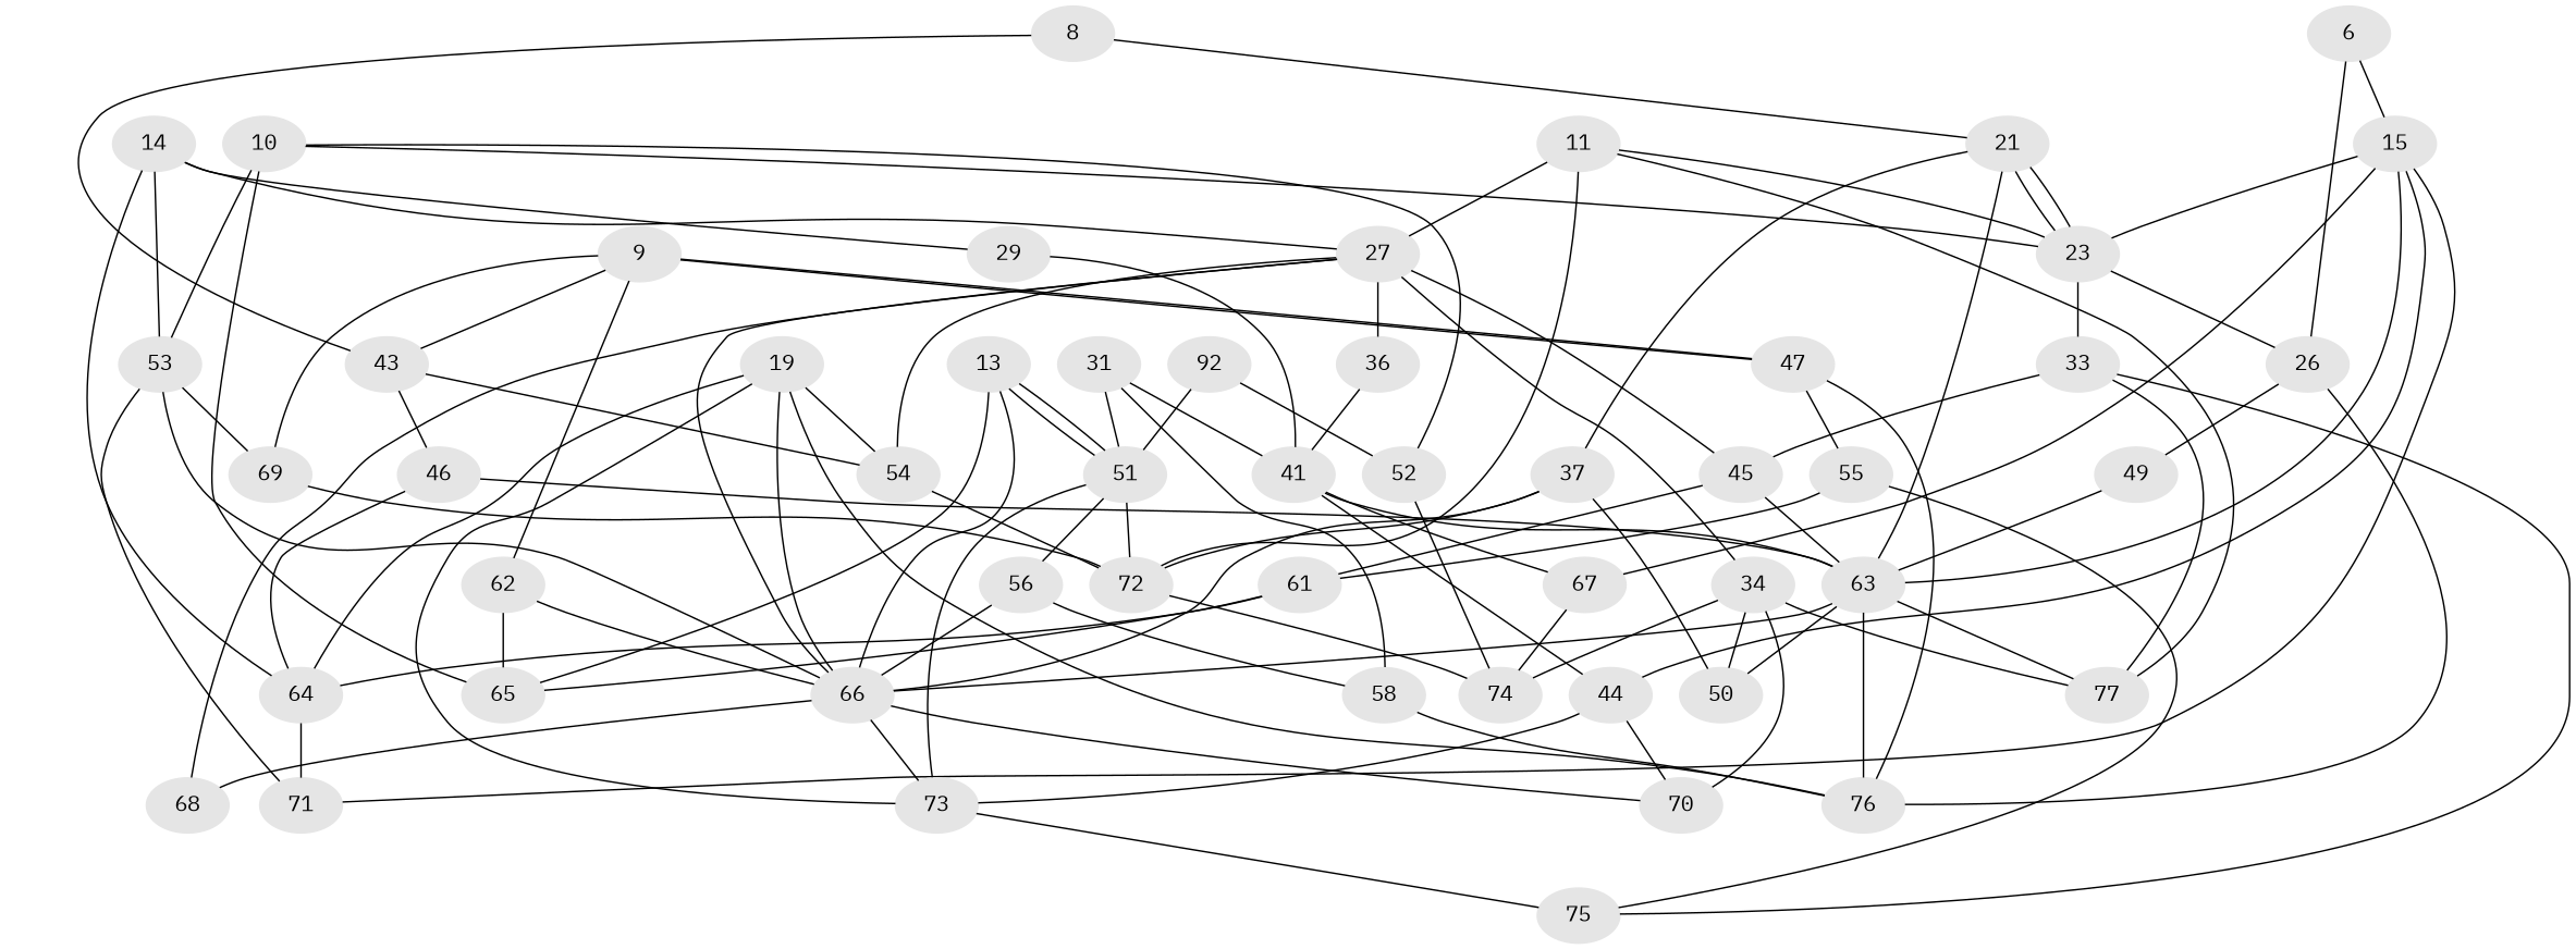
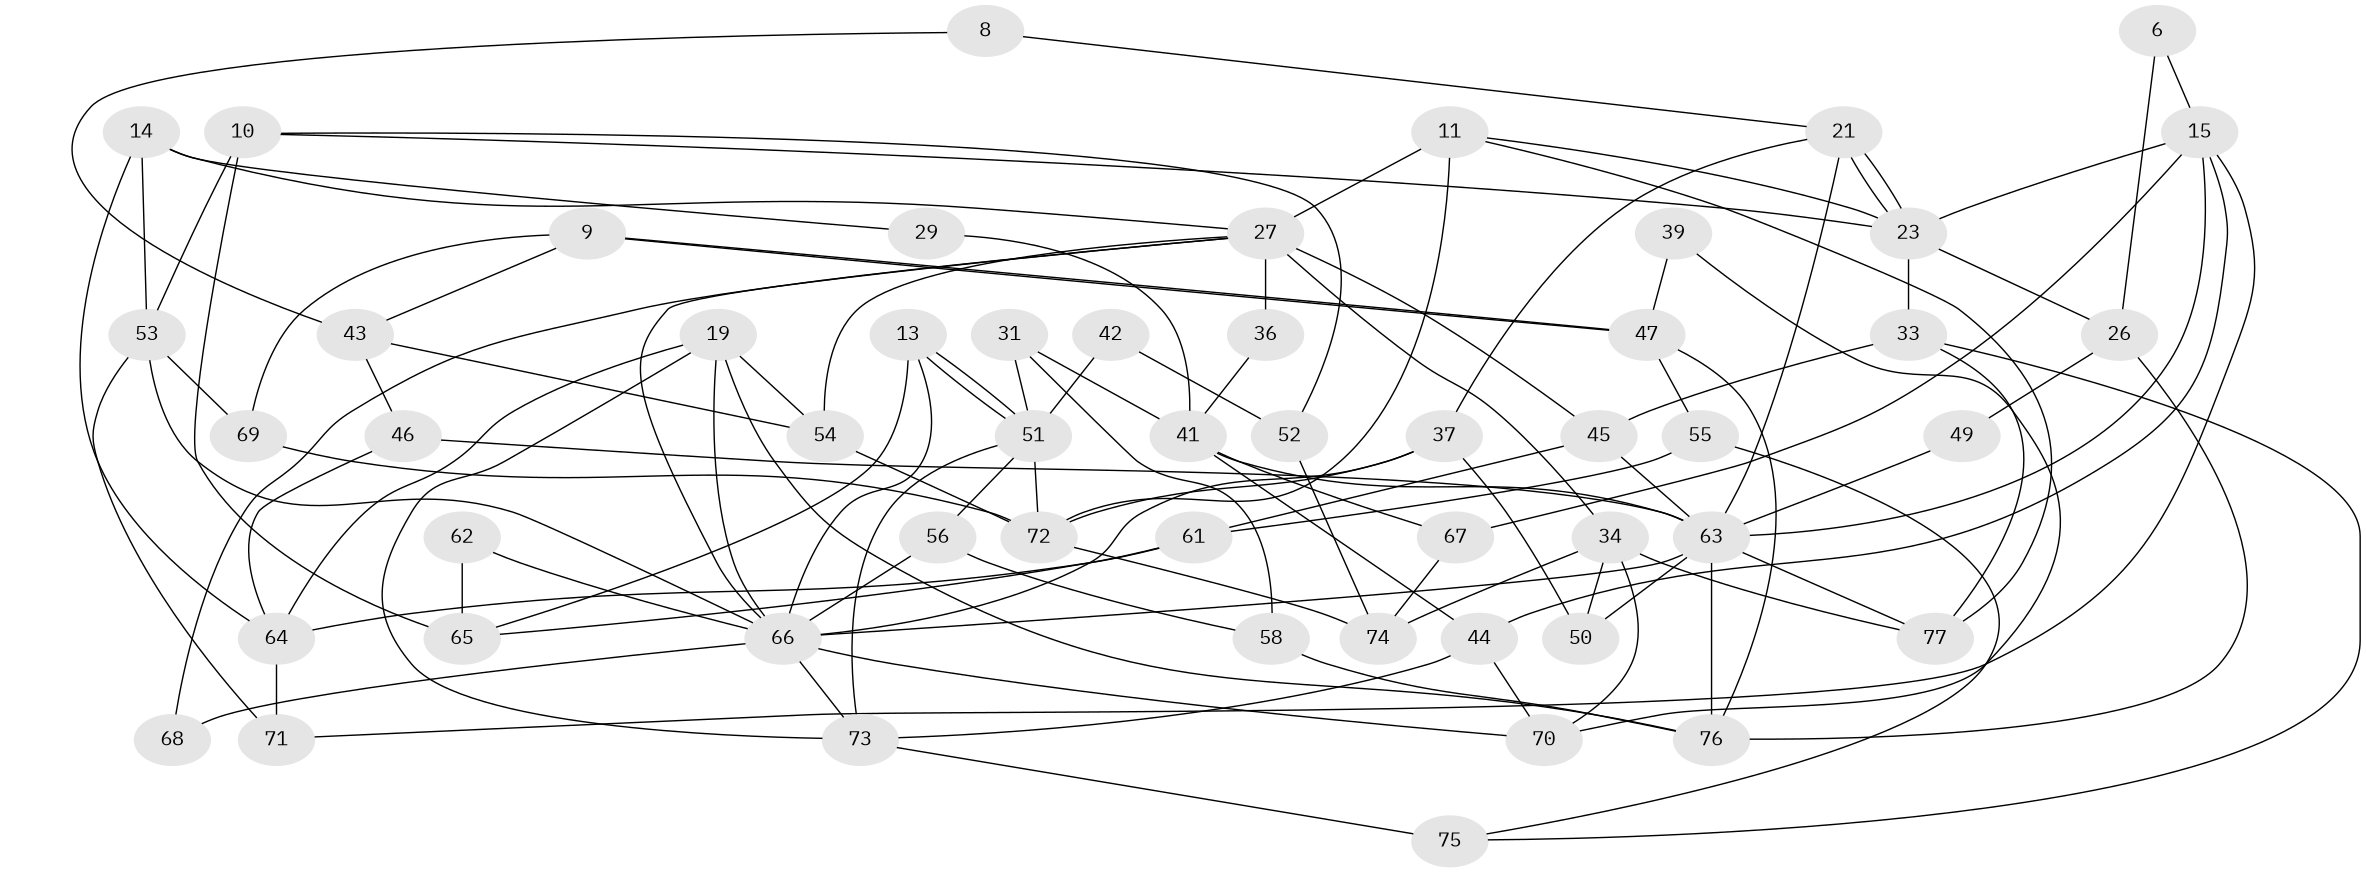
  graph {
    fontname="IBM Plex Mono"
    node [color=gray90 fontname="IBM Plex Mono" style=filled]
    edge [fontname="IBM Plex Mono"]
    15 [super="+2"]
    23
    67
    44
    63 [super="+40+28+24"]
    71
    6
    26
    76
    49 [super="+30"]
    21 [super="+18"]
    37
    8
    43
    54 [super="+48"]
    46
    9
    47
    62
    69
    55
    65 [super="+59"]
    66 [super="+5+60"]
    72
    10
    52
    53 [super="+7+35"]
    33
    74
    11
    27 [super="+25"]
    77
    34 [super="+1"]
    36
    68
    45
    13
    51 [super="+16"]
    29
    41
    73 [super="+3+32"]
    56 [super="+20"]
    70
    14
    64 [super="+17"]
    50
    19 [super="+12"]
    75 [super="+57"]
    31
    58
    61 [super="+38"]
-   42 [label=92]
+   39
+   42
    15 -- 23
    15 -- 67
    15 -- 44
    15 -- 63 [weight=3]
    15 -- 71
    23 -- 26
    23 -- 33
    67 -- 74
    44 -- 73
    44 -- 70
    63 -- 76
    63 -- 66 [weight=2]
    63 -- 77
    63 -- 50
    6 -- 15
    6 -- 26
    26 -- 76
    26 -- 49
    49 -- 63 [weight=2]
    21 -- 23 [weight=2]
    21 -- 23
    21 -- 63
    21 -- 37
    37 -- 66
    37 -- 72
    37 -- 50
    8 -- 21
    8 -- 43
    43 -- 54
    43 -- 46
    54 -- 72 [weight=2]
    46 -- 63 [weight=3]
    46 -- 64 [weight=2]
    9 -- 43
    9 -- 47
    9 -- 47
-   9 -- 62
    9 -- 69
    47 -- 76
    47 -- 55
    62 -- 65
    62 -- 66
    69 -- 72
    55 -- 75
    55 -- 61
    66 -- 68
    66 -- 73
    66 -- 70
    72 -- 74
    10 -- 23
    10 -- 65 [weight=2]
    10 -- 52
    10 -- 53
    52 -- 74
    53 -- 71
    53 -- 69
    53 -- 66 [weight=2]
    33 -- 77
    33 -- 45
    33 -- 75
    11 -- 23
    11 -- 72
    11 -- 27 [weight=2]
    11 -- 77
    27 -- 54 [weight=2]
    27 -- 66
    27 -- 34
    27 -- 36
    27 -- 68
    27 -- 45 [weight=2]
    34 -- 74
    34 -- 77
    34 -- 70
    34 -- 50
    36 -- 41
    45 -- 63
    45 -- 61
    13 -- 65
    13 -- 66
    13 -- 51
    13 -- 51
    51 -- 72
    51 -- 73 [weight=2]
    51 -- 56
    29 -- 41
    41 -- 67
    41 -- 44
    41 -- 63
    73 -- 75 [weight=2]
    56 -- 66
    56 -- 58
    14 -- 53
    14 -- 27
    14 -- 29
    14 -- 64
    64 -- 71
    19 -- 76
    19 -- 54
    19 -- 66
    19 -- 73
    19 -- 64
    31 -- 51
    31 -- 41
    31 -- 58
    58 -- 76
    61 -- 65
    61 -- 64 [weight=2]
+   39 -- 47
+   39 -- 70
    42 -- 52
    42 -- 51
  }
